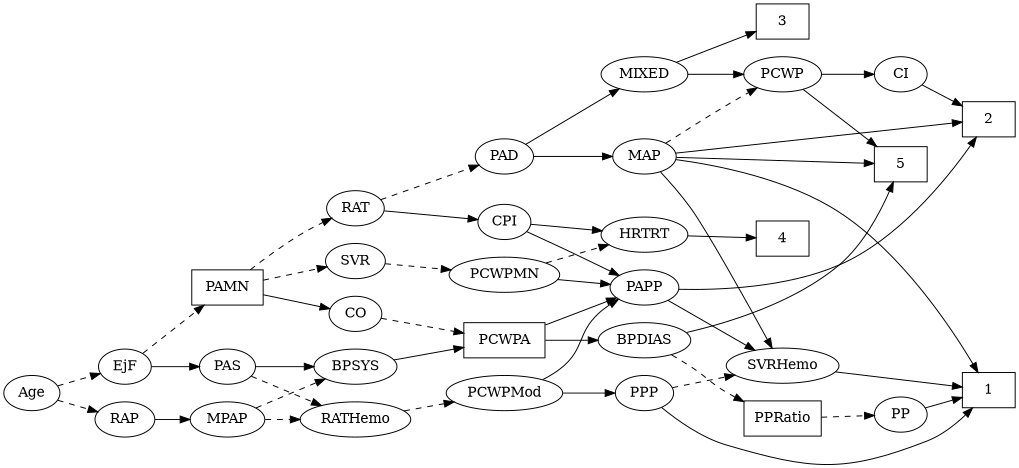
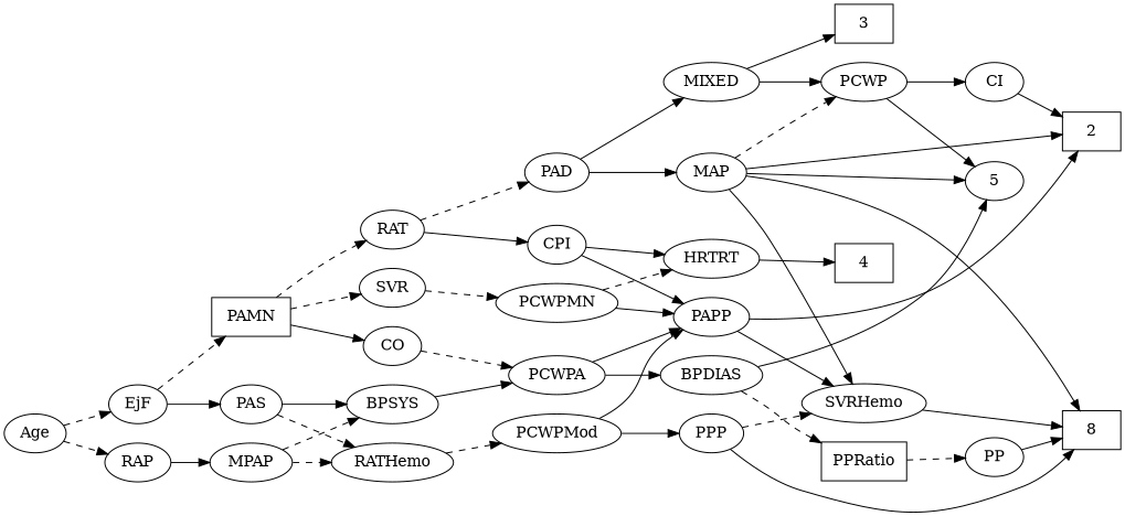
  strict digraph {
    fontname="DejaVu Serif"
    rankdir=LR
    node [fontname="DejaVu Serif"]
    edge [fontname="DejaVu Serif" style=solid]
-   1 [height=0.5 shape=box width=0.75]
+   1 [height=0.5 shape=box width=0.75 label=8]
    2 [height=0.5 shape=box width=0.75]
    3 [height=0.5 shape=box width=0.75]
    4 [height=0.5 shape=box width=0.75]
-   5 [height=0.5 shape=box width=0.75]
+   5 [height=0.5 shape=ellipse width=0.75]
    Age [height=0.5 width=0.75]
    EjF [height=0.5 width=0.75]
    RAP [height=0.5 width=0.77632]
    PAS [height=0.5 width=0.75]
    PAMN [height=0.5 shape=box width=1.011]
    MPAP [height=0.5 width=0.97491]
    BPSYS [height=0.5 width=1.0471]
    RATHemo [height=0.5 width=1.3721]
    CO [height=0.5 width=0.75]
    RAT [height=0.5 width=0.75827]
    SVR [height=0.5 width=0.77632]
-   PCWPA [height=0.5 width=1.1555 shape=box]
+   PCWPA [height=0.5 width=1.1555]
    PCWPMod [height=0.5 width=1.4443]
    PAD [height=0.5 width=0.79437]
    CPI [height=0.5 width=0.75]
    PCWPMN [height=0.5 width=1.3902]
    MIXED [height=0.5 width=1.1193]
    PCWP [height=0.5 width=0.97491]
    CI [height=0.5 width=0.75]
    PAPP [height=0.5 width=0.88464]
    BPDIAS [height=0.5 width=1.1735]
    PPP [height=0.5 width=0.75]
    SVRHemo [height=0.5 width=1.3902]
    PPRatio [height=0.5 shape=box width=1.1013]
    MAP [height=0.5 width=0.84854]
    HRTRT [height=0.5 width=1.1013]
    PP [height=0.5 width=0.75]
    Age -> EjF [style=dashed]
    Age -> RAP [style=dashed]
    EjF -> PAS
    EjF -> PAMN [style=dashed]
    RAP -> MPAP
    PAS -> BPSYS
    PAS -> RATHemo [style=dashed]
    PAMN -> CO
    PAMN -> RAT [style=dashed]
    PAMN -> SVR [style=dashed]
    MPAP -> BPSYS [style=dashed]
    MPAP -> RATHemo [style=dashed]
    BPSYS -> PCWPA
    RATHemo -> PCWPMod [style=dashed]
    CO -> PCWPA [style=dashed]
    RAT -> PAD [style=dashed]
    RAT -> CPI
    SVR -> PCWPMN [style=dashed]
    PCWPA -> PAPP
    PCWPA -> BPDIAS
    PCWPMod -> PAPP
    PCWPMod -> PPP
    PAD -> MIXED
    PAD -> MAP
    CPI -> PAPP
    CPI -> HRTRT
    PCWPMN -> PAPP
    PCWPMN -> HRTRT [style=dashed]
    MIXED -> 3
    MIXED -> PCWP
    PCWP -> 5
    PCWP -> CI
    CI -> 2
    PAPP -> 2
    PAPP -> SVRHemo
    BPDIAS -> 5
    BPDIAS -> PPRatio [style=dashed]
    PPP -> 1
    PPP -> SVRHemo [style=dashed]
    SVRHemo -> 1
    PPRatio -> PP [style=dashed]
    MAP -> 1
    MAP -> 2
    MAP -> 5
    MAP -> PCWP [style=dashed]
    MAP -> SVRHemo
    HRTRT -> 4
    PP -> 1
  }
